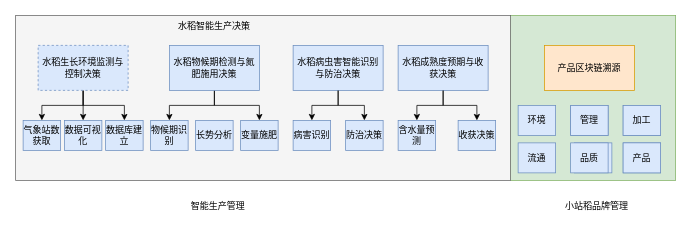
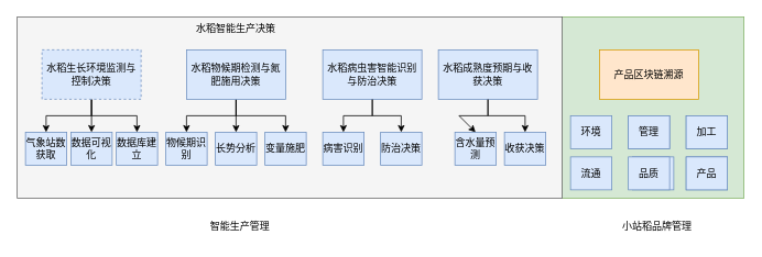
  <mxCell id="0" />
  <mxCell id="1" parent="0" />
  <mxCell id="2" value="" style="rounded=0;whiteSpace=wrap;html=1;fillColor=#d5e8d4;strokeColor=#82b366;" vertex="1" parent="1"><mxGeometry x="680" y="20" width="220" height="220" as="geometry" /></mxCell>
  <mxCell id="3" value="" style="rounded=0;whiteSpace=wrap;html=1;fillColor=#f5f5f5;strokeColor=#666666;fontColor=#333333;" vertex="1" parent="1"><mxGeometry x="20" y="20" width="660" height="220" as="geometry" /></mxCell>
  <mxCell id="4" value="" style="edgeStyle=orthogonalEdgeStyle;rounded=0;orthogonalLoop=1;jettySize=auto;html=1;" edge="1" parent="1" source="7" target="17"><mxGeometry relative="1" as="geometry" /></mxCell>
  <mxCell id="5" style="edgeStyle=orthogonalEdgeStyle;rounded=0;orthogonalLoop=1;jettySize=auto;html=1;entryX=0.5;entryY=0;entryDx=0;entryDy=0;" edge="1" parent="1" source="7" target="18"><mxGeometry relative="1" as="geometry"><Array as="points"><mxPoint x="110" y="160" /></Array></mxGeometry></mxCell>
  <mxCell id="6" style="edgeStyle=orthogonalEdgeStyle;rounded=0;orthogonalLoop=1;jettySize=auto;html=1;entryX=0.5;entryY=0;entryDx=0;entryDy=0;" edge="1" parent="1" source="7" target="19"><mxGeometry relative="1" as="geometry" /></mxCell>
  <mxCell id="7" value="&lt;p id=&quot;20230607112752-j4nw2r7&quot;&gt;水稻生长环境监测与控制决策&lt;/p&gt;" style="rounded=0;whiteSpace=wrap;html=1;fillColor=#dae8fc;strokeColor=#6c8ebf;dashed=1;" vertex="1" parent="1"><mxGeometry x="50" y="60" width="120" height="60" as="geometry" /></mxCell>
  <mxCell id="8" style="edgeStyle=orthogonalEdgeStyle;rounded=0;orthogonalLoop=1;jettySize=auto;html=1;" edge="1" parent="1" source="11" target="20"><mxGeometry relative="1" as="geometry" /></mxCell>
+ <mxCell id="9" style="edgeStyle=orthogonalEdgeStyle;rounded=0;orthogonalLoop=1;jettySize=auto;html=1;entryX=0.5;entryY=0;entryDx=0;entryDy=0;" edge="1" parent="1" source="11" target="21"><mxGeometry relative="1" as="geometry" /></mxCell>
  <mxCell id="10" style="edgeStyle=orthogonalEdgeStyle;rounded=0;orthogonalLoop=1;jettySize=auto;html=1;" edge="1" parent="1" source="11" target="22"><mxGeometry relative="1" as="geometry" /></mxCell>
  <mxCell id="11" value="&lt;p id=&quot;20230607112803-neoubp1&quot;&gt;水稻物候期检测与氮肥施用决策&lt;/p&gt;" style="rounded=0;whiteSpace=wrap;html=1;fillColor=#dae8fc;strokeColor=#6c8ebf;" vertex="1" parent="1"><mxGeometry x="225" y="60" width="120" height="60" as="geometry" /></mxCell>
  <mxCell id="12" value="" style="edgeStyle=orthogonalEdgeStyle;rounded=0;orthogonalLoop=1;jettySize=auto;html=1;" edge="1" parent="1" source="13" target="24"><mxGeometry relative="1" as="geometry" /></mxCell>
  <mxCell id="13" value="&lt;p id=&quot;20230607112836-w5ng1f4&quot;&gt;水稻病&lt;span data-type=&quot;s strong&quot;&gt;虫&lt;/span&gt;&lt;span data-type=&quot;strong&quot;&gt;害智能识别&lt;/span&gt;与防治决策&lt;/p&gt;" style="rounded=0;whiteSpace=wrap;html=1;fillColor=#dae8fc;strokeColor=#6c8ebf;" vertex="1" parent="1"><mxGeometry x="390" y="60" width="120" height="60" as="geometry" /></mxCell>
  <mxCell id="14" value="" style="edgeStyle=orthogonalEdgeStyle;rounded=0;orthogonalLoop=1;jettySize=auto;html=1;" edge="1" parent="1" source="15" target="26"><mxGeometry relative="1" as="geometry" /></mxCell>
  <mxCell id="15" value="&lt;p id=&quot;20230607112847-dj7xwka&quot;&gt;水稻成熟度预期与收获决策&lt;/p&gt;" style="rounded=0;whiteSpace=wrap;html=1;fillColor=#dae8fc;strokeColor=#6c8ebf;" vertex="1" parent="1"><mxGeometry x="530" y="60" width="120" height="60" as="geometry" /></mxCell>
  <mxCell id="16" value="产品区块链溯源" style="rounded=0;whiteSpace=wrap;html=1;fillColor=#ffe6cc;strokeColor=#d79b00;" vertex="1" parent="1"><mxGeometry x="725" y="60" width="120" height="60" as="geometry" /></mxCell>
  <mxCell id="17" value="气象站数获取" style="whiteSpace=wrap;html=1;fillColor=#dae8fc;strokeColor=#6c8ebf;rounded=0;" vertex="1" parent="1"><mxGeometry x="30" y="160" width="50" height="40" as="geometry" /></mxCell>
  <mxCell id="18" value="数据可视化" style="whiteSpace=wrap;html=1;fillColor=#dae8fc;strokeColor=#6c8ebf;rounded=0;" vertex="1" parent="1"><mxGeometry x="85" y="160" width="50" height="40" as="geometry" /></mxCell>
  <mxCell id="19" value="数据库建立" style="whiteSpace=wrap;html=1;fillColor=#dae8fc;strokeColor=#6c8ebf;rounded=0;" vertex="1" parent="1"><mxGeometry x="140" y="160" width="50" height="40" as="geometry" /></mxCell>
  <mxCell id="20" value="物候期识别" style="whiteSpace=wrap;html=1;fillColor=#dae8fc;strokeColor=#6c8ebf;rounded=0;" vertex="1" parent="1"><mxGeometry x="200" y="160" width="50" height="40" as="geometry" /></mxCell>
  <mxCell id="21" value="长势分析" style="whiteSpace=wrap;html=1;fillColor=#dae8fc;strokeColor=#6c8ebf;rounded=0;" vertex="1" parent="1"><mxGeometry x="260" y="160" width="50" height="40" as="geometry" /></mxCell>
  <mxCell id="22" value="变量施肥" style="whiteSpace=wrap;html=1;fillColor=#dae8fc;strokeColor=#6c8ebf;rounded=0;" vertex="1" parent="1"><mxGeometry x="320" y="160" width="50" height="40" as="geometry" /></mxCell>
  <mxCell id="23" value="病害识别" style="whiteSpace=wrap;html=1;fillColor=#dae8fc;strokeColor=#6c8ebf;rounded=0;" vertex="1" parent="1"><mxGeometry x="390" y="160" width="50" height="40" as="geometry" /></mxCell>
  <mxCell id="24" value="防治决策" style="whiteSpace=wrap;html=1;fillColor=#dae8fc;strokeColor=#6c8ebf;rounded=0;" vertex="1" parent="1"><mxGeometry x="460" y="160" width="50" height="40" as="geometry" /></mxCell>
- <mxCell id="25" value="含水量预测" style="whiteSpace=wrap;html=1;fillColor=#dae8fc;strokeColor=#6c8ebf;rounded=0;" vertex="1" parent="1"><mxGeometry x="530" y="160" width="50" height="40" as="geometry" /></mxCell>
+ <mxCell id="25" value="含水量预测" style="whiteSpace=wrap;html=1;fillColor=#dae8fc;strokeColor=#6c8ebf;rounded=0;" vertex="1" parent="1"><mxGeometry x="550" y="160" width="50" height="40" as="geometry" /></mxCell>
  <mxCell id="26" value="收获决策" style="whiteSpace=wrap;html=1;fillColor=#dae8fc;strokeColor=#6c8ebf;rounded=0;" vertex="1" parent="1"><mxGeometry x="610" y="160" width="50" height="40" as="geometry" /></mxCell>
  <mxCell id="27" value="水稻智能生产决策" style="text;html=1;strokeColor=none;fillColor=none;align=center;verticalAlign=middle;whiteSpace=wrap;rounded=0;" vertex="1" parent="1"><mxGeometry x="220" y="20" width="130" height="30" as="geometry" /></mxCell>
  <mxCell id="28" value="" style="endArrow=classic;html=1;rounded=0;entryX=0.5;entryY=0;entryDx=0;entryDy=0;" edge="1" parent="1" target="23"><mxGeometry width="50" height="50" relative="1" as="geometry"><mxPoint x="450" y="120" as="sourcePoint" /><mxPoint x="500" y="150" as="targetPoint" /><Array as="points"><mxPoint x="450" y="140" /><mxPoint x="415" y="140" /></Array></mxGeometry></mxCell>
  <mxCell id="29" value="" style="endArrow=classic;html=1;rounded=0;entryX=0.5;entryY=0;entryDx=0;entryDy=0;" edge="1" parent="1" target="25"><mxGeometry width="50" height="50" relative="1" as="geometry"><mxPoint x="590" y="120" as="sourcePoint" /><mxPoint x="515" y="167.5" as="targetPoint" /><Array as="points"><mxPoint x="590" y="140" /><mxPoint x="555" y="140" /></Array></mxGeometry></mxCell>
  <mxCell id="30" value="环境" style="whiteSpace=wrap;html=1;fillColor=#dae8fc;strokeColor=#6c8ebf;rounded=0;" vertex="1" parent="1"><mxGeometry x="690" y="140" width="50" height="40" as="geometry" /></mxCell>
  <mxCell id="31" value="管理" style="whiteSpace=wrap;html=1;fillColor=#dae8fc;strokeColor=#6c8ebf;rounded=0;" vertex="1" parent="1"><mxGeometry x="760" y="140" width="50" height="40" as="geometry" /></mxCell>
  <mxCell id="32" value="加工" style="whiteSpace=wrap;html=1;fillColor=#dae8fc;strokeColor=#6c8ebf;rounded=0;" vertex="1" parent="1"><mxGeometry x="830" y="140" width="50" height="40" as="geometry" /></mxCell>
  <mxCell id="33" value="流通" style="whiteSpace=wrap;html=1;fillColor=#dae8fc;strokeColor=#6c8ebf;rounded=0;" vertex="1" parent="1"><mxGeometry x="690" y="190" width="50" height="40" as="geometry" /></mxCell>
  <mxCell id="34" value="品质" style="whiteSpace=wrap;html=1;fillColor=#dae8fc;strokeColor=#6c8ebf;rounded=0;" vertex="1" parent="1"><mxGeometry x="765" y="190" width="50" height="40" as="geometry" /></mxCell>
  <mxCell id="35" value="产品" style="whiteSpace=wrap;html=1;fillColor=#dae8fc;strokeColor=#6c8ebf;rounded=0;" vertex="1" parent="1"><mxGeometry x="830" y="190" width="50" height="40" as="geometry" /></mxCell>
  <mxCell id="36" value="智能生产管理" style="text;html=1;strokeColor=none;fillColor=none;align=center;verticalAlign=middle;whiteSpace=wrap;rounded=0;" vertex="1" parent="1"><mxGeometry x="230" y="260" width="120" height="30" as="geometry" /></mxCell>
  <mxCell id="37" value="小站稻品牌管理" style="text;html=1;strokeColor=none;fillColor=none;align=center;verticalAlign=middle;whiteSpace=wrap;rounded=0;" vertex="1" parent="1"><mxGeometry x="735" y="260" width="120" height="30" as="geometry" /></mxCell>
  <mxCell id="38" value="产品" style="whiteSpace=wrap;html=1;fillColor=#dae8fc;strokeColor=#6c8ebf;rounded=0;" vertex="1" parent="1"><mxGeometry x="830" y="190" width="50" height="40" as="geometry" /></mxCell>
  <mxCell id="39" value="加工" style="whiteSpace=wrap;html=1;fillColor=#dae8fc;strokeColor=#6c8ebf;rounded=0;" vertex="1" parent="1"><mxGeometry x="830" y="140" width="50" height="40" as="geometry" /></mxCell>
  <mxCell id="40" value="管理" style="whiteSpace=wrap;html=1;fillColor=#dae8fc;strokeColor=#6c8ebf;rounded=0;" vertex="1" parent="1"><mxGeometry x="760" y="140" width="50" height="40" as="geometry" /></mxCell>
  <mxCell id="41" value="品质" style="whiteSpace=wrap;html=1;fillColor=#dae8fc;strokeColor=#6c8ebf;rounded=0;" vertex="1" parent="1"><mxGeometry x="760" y="190" width="50" height="40" as="geometry" /></mxCell>
